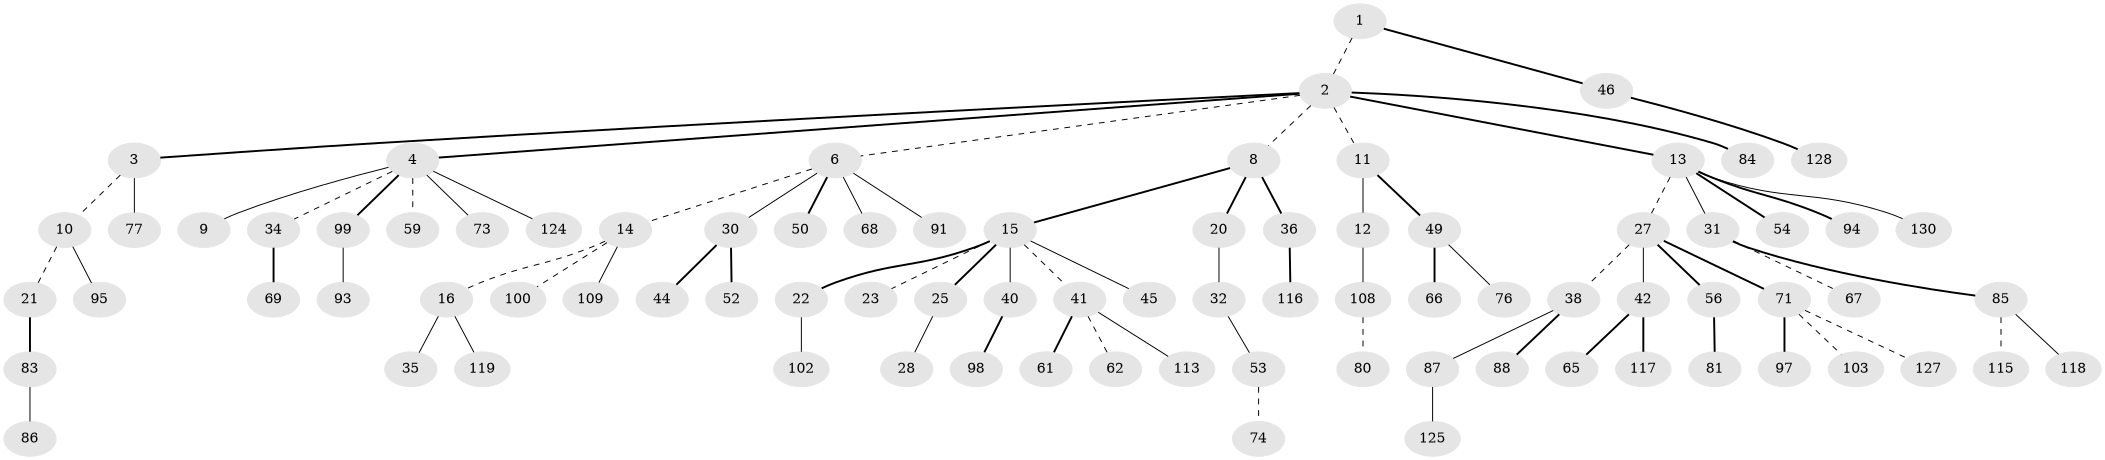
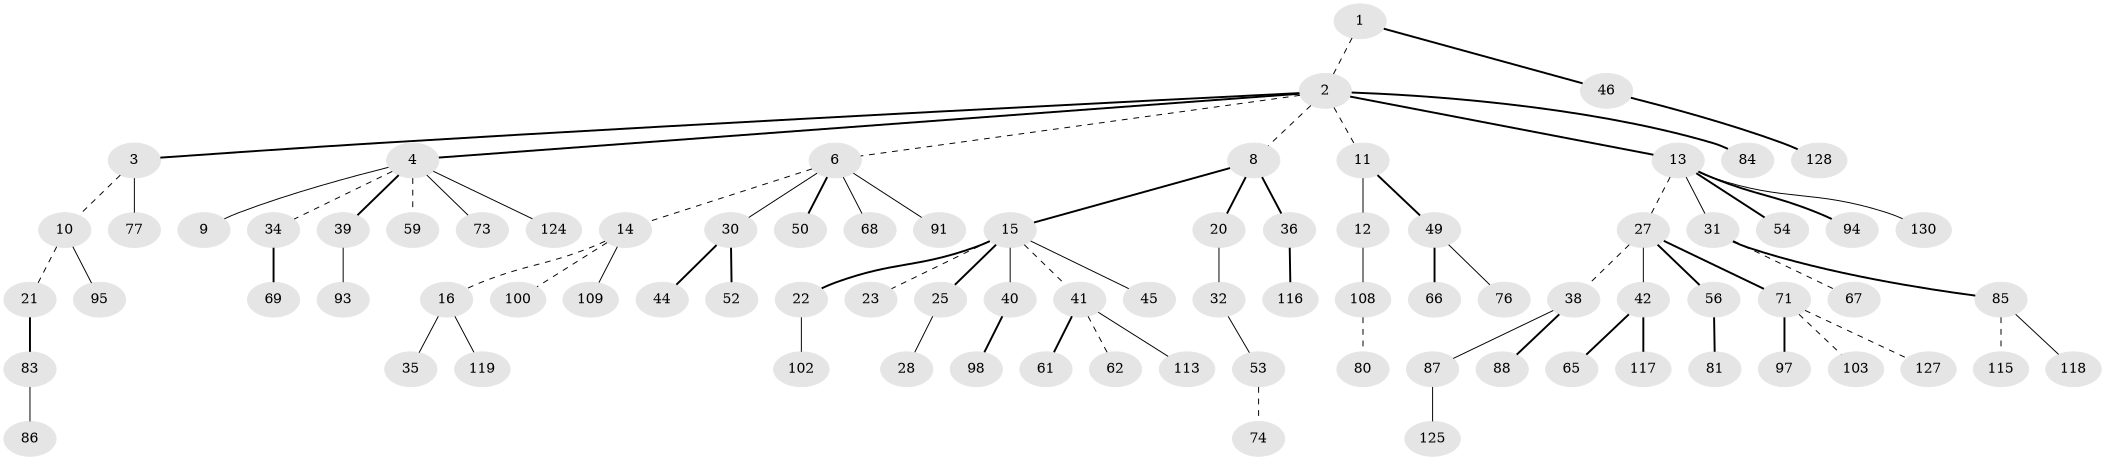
  graph {
    node [color=gray90 style=filled]
    edge [style=bold]
    1 [super="+99"]
    2 [super="+5"]
    46 [super="+89"]
    3 [super="+19"]
    4 [super="+18"]
    6 [super="+7"]
    8 [super="+37"]
    11
    13 [super="+24"]
    84 [super="+111"]
    128
    10 [super="+64"]
    77 [super="+123"]
    9
    34 [super="+72"]
-   39 [super="+43" label=99]
+   39 [super="+43"]
    59
    73
    124
    14 [super="+57"]
    30 [super="+33"]
    50
    68
    91 [super="+110"]
    15 [super="+17"]
    20
    36 [super="+121"]
    12 [super="+26"]
    49
    27 [super="+29"]
    31
    54 [super="+129"]
    94
    130
    21
    95
    69
    93
    16 [super="+96"]
    100 [super="+122"]
    109
    44 [super="+55"]
    52
    22 [super="+105"]
    23 [super="+70"]
    25
    40 [super="+90"]
    41 [super="+58"]
    45
    32 [super="+60"]
    116
    83 [super="+126"]
    108
    66
    76 [super="+92"]
    80
    38 [super="+48"]
    42 [super="+79"]
    56
    71 [super="+120"]
    67 [super="+82"]
    85 [super="+104"]
    35 [super="+51"]
    119
    102
    28 [super="+47"]
    98
    61 [super="+63"]
    62
    113
    53
    86
    87 [super="+107"]
    88
    65 [super="+112"]
    117
    81 [super="+106"]
    97 [super="+101"]
    103
    127
    115
    118
    74 [super="+75"]
    125
    1 -- 2 [style=dashed]
    1 -- 46
    2 -- 3
    2 -- 4
    2 -- 6 [style=dashed]
    2 -- 8 [style=dashed]
    2 -- 11 [style=dashed]
    2 -- 13
    2 -- 84
    46 -- 128
    3 -- 10 [style=dashed]
    3 -- 77 [style=solid]
    4 -- 9 [style=solid]
    4 -- 34 [style=dashed]
    4 -- 39
    4 -- 59 [style=dashed]
    4 -- 73 [style=solid]
    4 -- 124 [style=solid]
    6 -- 14 [style=dashed]
    6 -- 30 [style=solid]
    6 -- 50
    6 -- 68 [style=solid]
    6 -- 91 [style=solid]
    8 -- 15
    8 -- 20
    8 -- 36
    11 -- 12 [style=solid]
    11 -- 49
    13 -- 27 [style=dashed]
    13 -- 31 [style=solid]
    13 -- 54
    13 -- 94
    13 -- 130 [style=solid]
    10 -- 21 [style=dashed]
    10 -- 95 [style=solid]
    34 -- 69
    39 -- 93 [style=solid]
    14 -- 16 [style=dashed]
    14 -- 100 [style=dashed]
    14 -- 109 [style=solid]
    30 -- 44
    30 -- 52
    15 -- 22
    15 -- 23 [style=dashed]
    15 -- 25
    15 -- 40 [style=solid]
    15 -- 41 [style=dashed]
    15 -- 45 [style=solid]
    20 -- 32 [style=solid]
    36 -- 116
    12 -- 108 [style=solid]
    49 -- 66
    49 -- 76 [style=solid]
    27 -- 38 [style=dashed]
    27 -- 42 [style=solid]
    27 -- 56
    27 -- 71
    31 -- 67 [style=dashed]
    31 -- 85
    21 -- 83
    16 -- 35 [style=solid]
    16 -- 119 [style=solid]
    22 -- 102 [style=solid]
    25 -- 28 [style=solid]
    40 -- 98
    41 -- 61
    41 -- 62 [style=dashed]
    41 -- 113 [style=solid]
    32 -- 53 [style=solid]
    83 -- 86 [style=solid]
    108 -- 80 [style=dashed]
    38 -- 87 [style=solid]
    38 -- 88
    42 -- 65
    42 -- 117
    56 -- 81
    71 -- 97
    71 -- 103 [style=dashed]
    71 -- 127 [style=dashed]
    85 -- 115 [style=dashed]
    85 -- 118 [style=solid]
    53 -- 74 [style=dashed]
    87 -- 125 [style=solid]
  }
